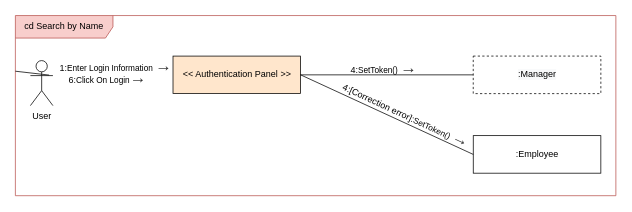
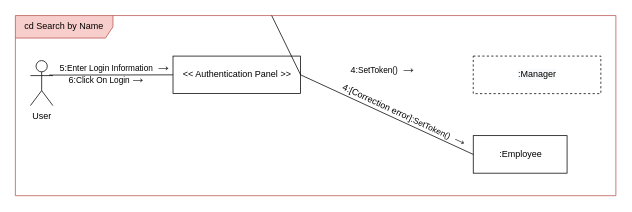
  <mxCell id="0" />
  <mxCell id="1" parent="0" />
  <mxCell id="2" value="cd Search by Name" style="shape=umlFrame;whiteSpace=wrap;html=1;width=130;height=30;fillColor=#f8cecc;strokeColor=#b85450;" parent="1" vertex="1"><mxGeometry x="20" y="20" width="800" height="240" as="geometry" /></mxCell>
  <mxCell id="3" value="User" style="shape=umlActor;verticalLabelPosition=bottom;labelBackgroundColor=#ffffff;verticalAlign=top;html=1;" parent="1" vertex="1"><mxGeometry x="40" y="80" width="30" height="60" as="geometry" /></mxCell>
- <mxCell id="4" value="&lt;span&gt;&amp;lt;&amp;lt; Authentication Panel &amp;gt;&amp;gt;&lt;/span&gt;" style="html=1;fillColor=#ffe6cc;" parent="1" vertex="1"><mxGeometry x="230" y="74" width="170" height="50" as="geometry" /></mxCell>
- <mxCell id="5" value="1:&lt;span style=&quot;font-size: 11px ; background-color: rgb(255 , 255 , 255)&quot;&gt;Enter Login Information&amp;nbsp;&lt;/span&gt;&lt;span style=&quot;color: rgb(51 , 51 , 51) ; font-size: 22px&quot;&gt;→&lt;/span&gt;" style="text;html=1;strokeColor=none;fillColor=none;align=center;verticalAlign=middle;whiteSpace=wrap;rounded=0;" parent="1" vertex="1"><mxGeometry x="74" y="77" width="160" height="20" as="geometry" /></mxCell>
+ <mxCell id="4" value="&lt;span&gt;&amp;lt;&amp;lt; Authentication Panel &amp;gt;&amp;gt;&lt;/span&gt;" style="html=1;" parent="1" vertex="1"><mxGeometry x="230" y="74" width="170" height="50" as="geometry" /></mxCell>
+ <mxCell id="5" value="5:&lt;span style=&quot;font-size: 11px ; background-color: rgb(255 , 255 , 255)&quot;&gt;Enter Login Information&amp;nbsp;&lt;/span&gt;&lt;span style=&quot;color: rgb(51 , 51 , 51) ; font-size: 22px&quot;&gt;→&lt;/span&gt;" style="text;html=1;strokeColor=none;fillColor=none;align=center;verticalAlign=middle;whiteSpace=wrap;rounded=0;" parent="1" vertex="1"><mxGeometry x="74" y="77" width="160" height="20" as="geometry" /></mxCell>
  <mxCell id="6" value="6:&lt;span style=&quot;font-size: 11px ; background-color: rgb(255 , 255 , 255)&quot;&gt;Click On Login&lt;/span&gt;&lt;span style=&quot;color: rgb(51 , 51 , 51) ; font-size: 22px&quot;&gt;→&lt;/span&gt;" style="text;html=1;strokeColor=none;fillColor=none;align=center;verticalAlign=middle;whiteSpace=wrap;rounded=0;" parent="1" vertex="1"><mxGeometry x="63" y="93" width="160" height="20" as="geometry" /></mxCell>
  <mxCell id="7" value="&lt;meta charset=&quot;utf-8&quot;&gt;&lt;span style=&quot;color: rgb(0, 0, 0); font-family: helvetica; font-size: 12px; font-style: normal; font-weight: 400; letter-spacing: normal; text-align: center; text-indent: 0px; text-transform: none; word-spacing: 0px; background-color: rgb(248, 249, 250); display: inline; float: none;&quot;&gt;:Manager&lt;/span&gt;" style="html=1;dashed=1;" parent="1" vertex="1"><mxGeometry x="630" y="74" width="170" height="50" as="geometry" /></mxCell>
- <mxCell id="8" value="&lt;span&gt;:Employee&lt;/span&gt;" style="html=1;" parent="1" vertex="1"><mxGeometry x="630" y="180" width="170" height="50" as="geometry" /></mxCell>
+ <mxCell id="8" value="&lt;span&gt;:Employee&lt;/span&gt;" style="html=1;" parent="1" vertex="1"><mxGeometry x="630" y="180" width="125" height="50" as="geometry" /></mxCell>
  <mxCell id="9" value="4:&lt;span style=&quot;font-size: 11px ; background-color: rgb(255 , 255 , 255)&quot;&gt;SetToken()&amp;nbsp;&lt;/span&gt;&lt;span style=&quot;color: rgb(51 , 51 , 51) ; font-size: 22px&quot;&gt;→&lt;/span&gt;" style="text;html=1;strokeColor=none;fillColor=none;align=center;verticalAlign=middle;whiteSpace=wrap;rounded=0;" parent="1" vertex="1"><mxGeometry x="431" y="80" width="160" height="20" as="geometry" /></mxCell>
  <mxCell id="10" value="" style="endArrow=none;html=1;entryX=0;entryY=0.5;entryDx=0;entryDy=0;exitX=1;exitY=0.5;exitDx=0;exitDy=0;" parent="1" source="4" target="8" edge="1"><mxGeometry width="50" height="50" relative="1" as="geometry"><mxPoint x="310" y="89" as="sourcePoint" /><mxPoint x="1000" y="89" as="targetPoint" /></mxGeometry></mxCell>
  <mxCell id="11" value="4:[Correction error]:&lt;span style=&quot;font-size: 11px ; background-color: rgb(255 , 255 , 255)&quot;&gt;SetToken()&amp;nbsp;&lt;/span&gt;&lt;span style=&quot;color: rgb(51 , 51 , 51) ; font-size: 22px&quot;&gt;→&lt;/span&gt;" style="text;html=1;strokeColor=none;fillColor=none;align=center;verticalAlign=middle;whiteSpace=wrap;rounded=0;rotation=25;" parent="1" vertex="1"><mxGeometry x="431" y="141" width="220" height="20" as="geometry" /></mxCell>
- <mxCell id="12" value="" style="endArrow=none;html=1;exitX=0.833;exitY=0.322;exitDx=0;exitDy=0;exitPerimeter=0;" parent="1" source="3" target="2" edge="1"><mxGeometry width="50" height="50" relative="1" as="geometry"><mxPoint x="540" y="100" as="sourcePoint" /><mxPoint x="590" y="50" as="targetPoint" /></mxGeometry></mxCell>
- <mxCell id="13" value="" style="endArrow=none;html=1;exitX=1;exitY=0.5;exitDx=0;exitDy=0;entryX=0;entryY=0.5;entryDx=0;entryDy=0;" parent="1" source="4" target="7" edge="1"><mxGeometry width="50" height="50" relative="1" as="geometry"><mxPoint x="380" y="260" as="sourcePoint" /><mxPoint x="430" y="210" as="targetPoint" /></mxGeometry></mxCell>
+ <mxCell id="12" value="" style="endArrow=none;html=1;exitX=0.833;exitY=0.322;exitDx=0;exitDy=0;exitPerimeter=0;entryX=0;entryY=0.5;entryDx=0;entryDy=0;" parent="1" source="3" target="4" edge="1"><mxGeometry width="50" height="50" relative="1" as="geometry"><mxPoint x="540" y="100" as="sourcePoint" /><mxPoint x="590" y="50" as="targetPoint" /></mxGeometry></mxCell>
+ <mxCell id="13" value="" style="endArrow=none;html=1;exitX=1;exitY=0.5;exitDx=0;exitDy=0;" parent="1" source="4" target="2" edge="1"><mxGeometry width="50" height="50" relative="1" as="geometry"><mxPoint x="380" y="260" as="sourcePoint" /><mxPoint x="430" y="210" as="targetPoint" /></mxGeometry></mxCell>
